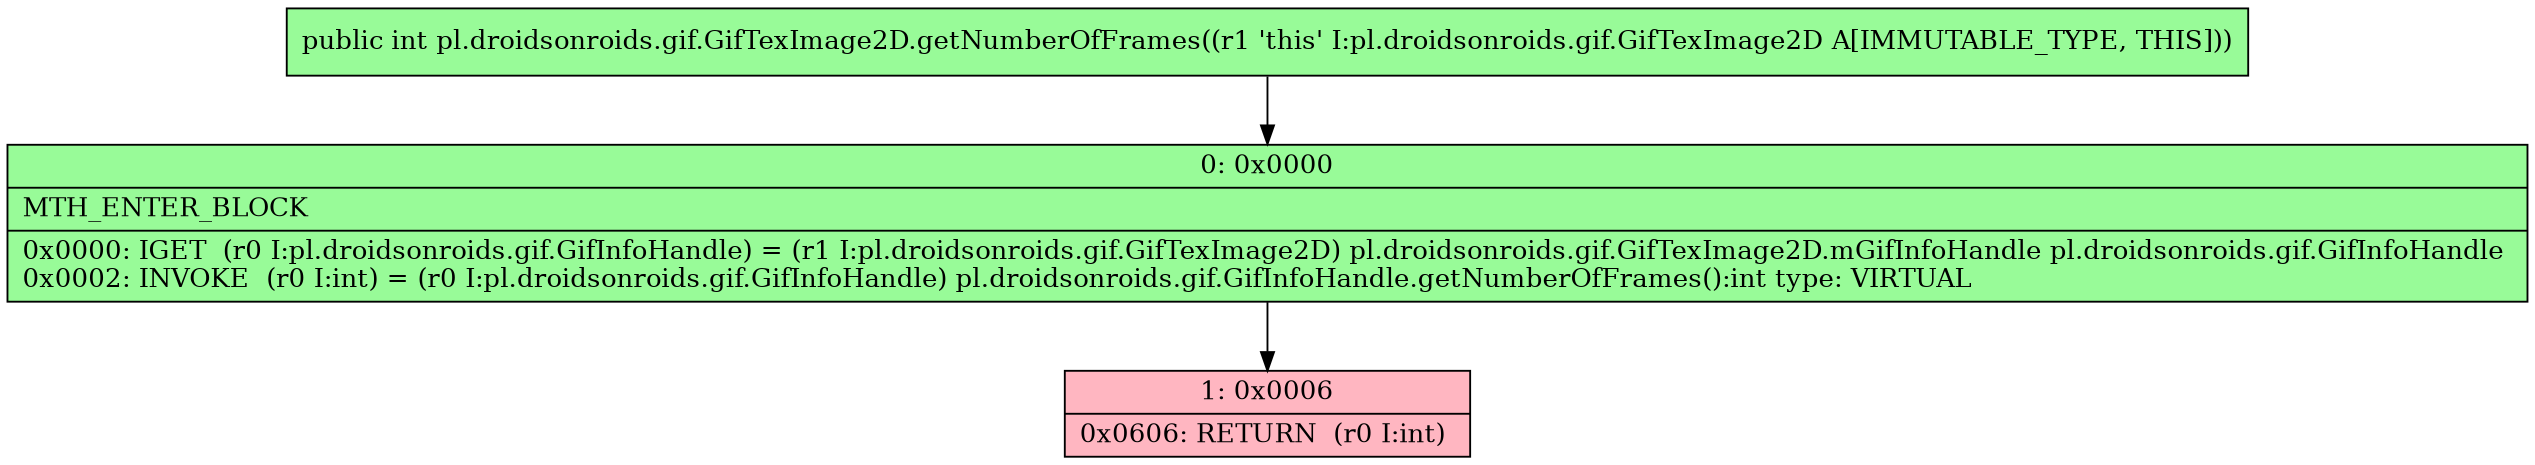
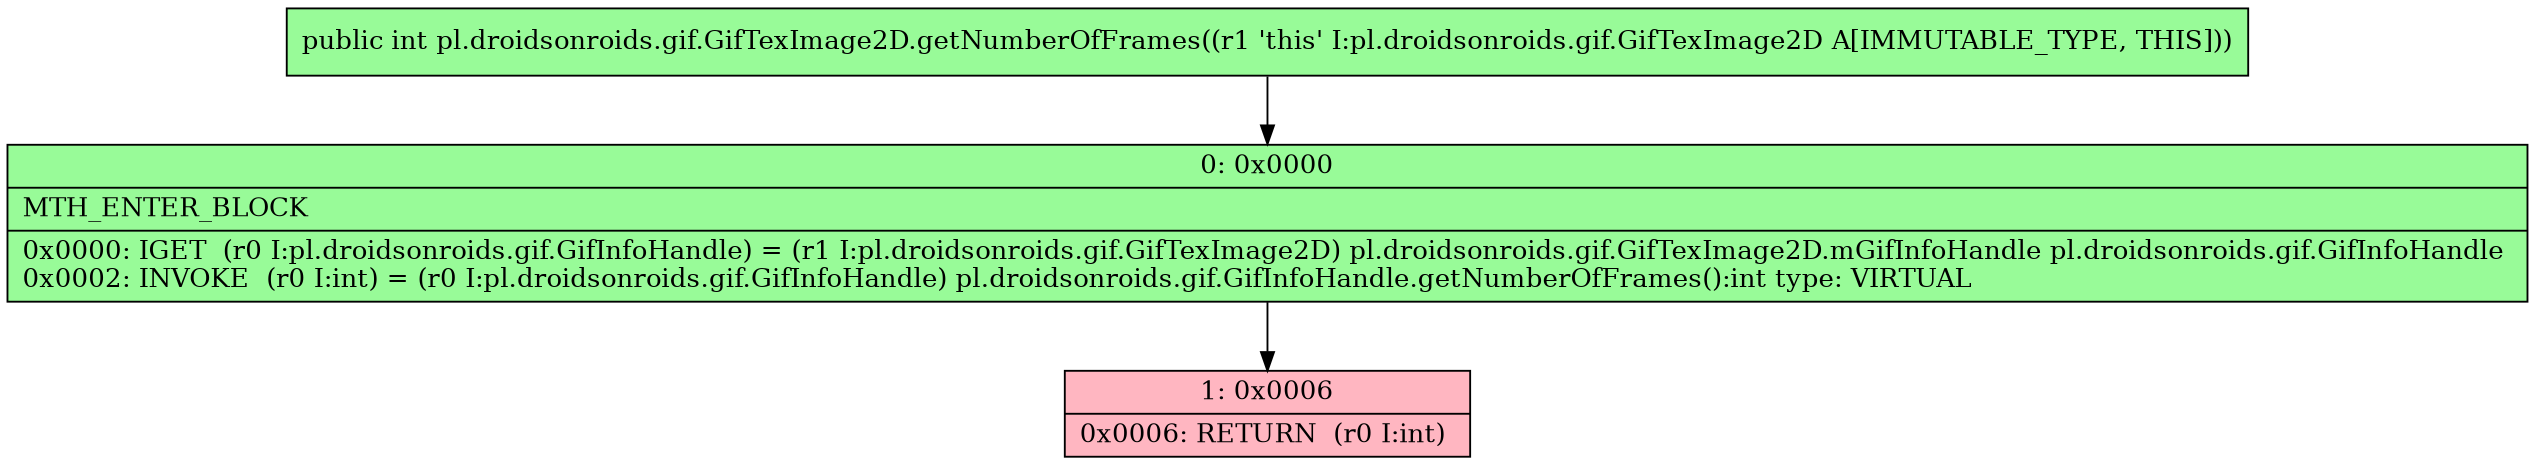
  digraph {
    node [shape=record style=filled fillcolor=palegreen]
    n1 [label="{0\:\ 0x0000|MTH_ENTER_BLOCK\l|0x0000: IGET  (r0 I:pl.droidsonroids.gif.GifInfoHandle) = (r1 I:pl.droidsonroids.gif.GifTexImage2D) pl.droidsonroids.gif.GifTexImage2D.mGifInfoHandle pl.droidsonroids.gif.GifInfoHandle \l0x0002: INVOKE  (r0 I:int) = (r0 I:pl.droidsonroids.gif.GifInfoHandle) pl.droidsonroids.gif.GifInfoHandle.getNumberOfFrames():int type: VIRTUAL \l}"]
-   n2 [label="{1\:\ 0x0006|0x0606: RETURN  (r0 I:int) \l}" fillcolor=lightpink]
+   n2 [label="{1\:\ 0x0006|0x0006: RETURN  (r0 I:int) \l}" fillcolor=lightpink]
    n3 [label="{public int pl.droidsonroids.gif.GifTexImage2D.getNumberOfFrames((r1 'this' I:pl.droidsonroids.gif.GifTexImage2D A[IMMUTABLE_TYPE, THIS])) }"]
    n1 -> n2
    n3 -> n1
  }
